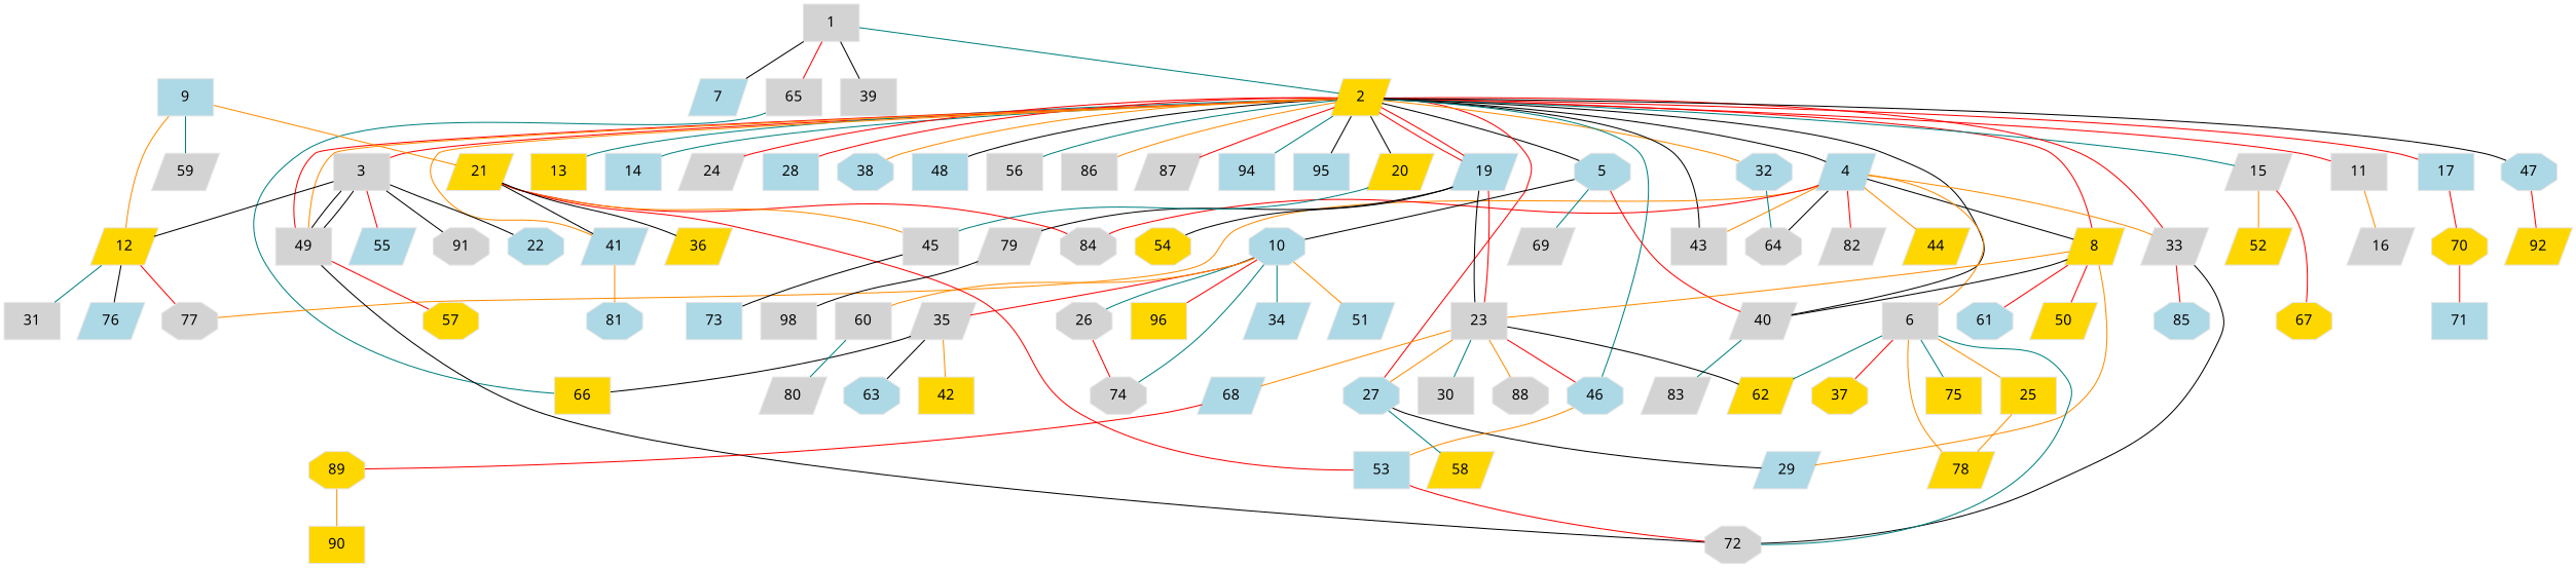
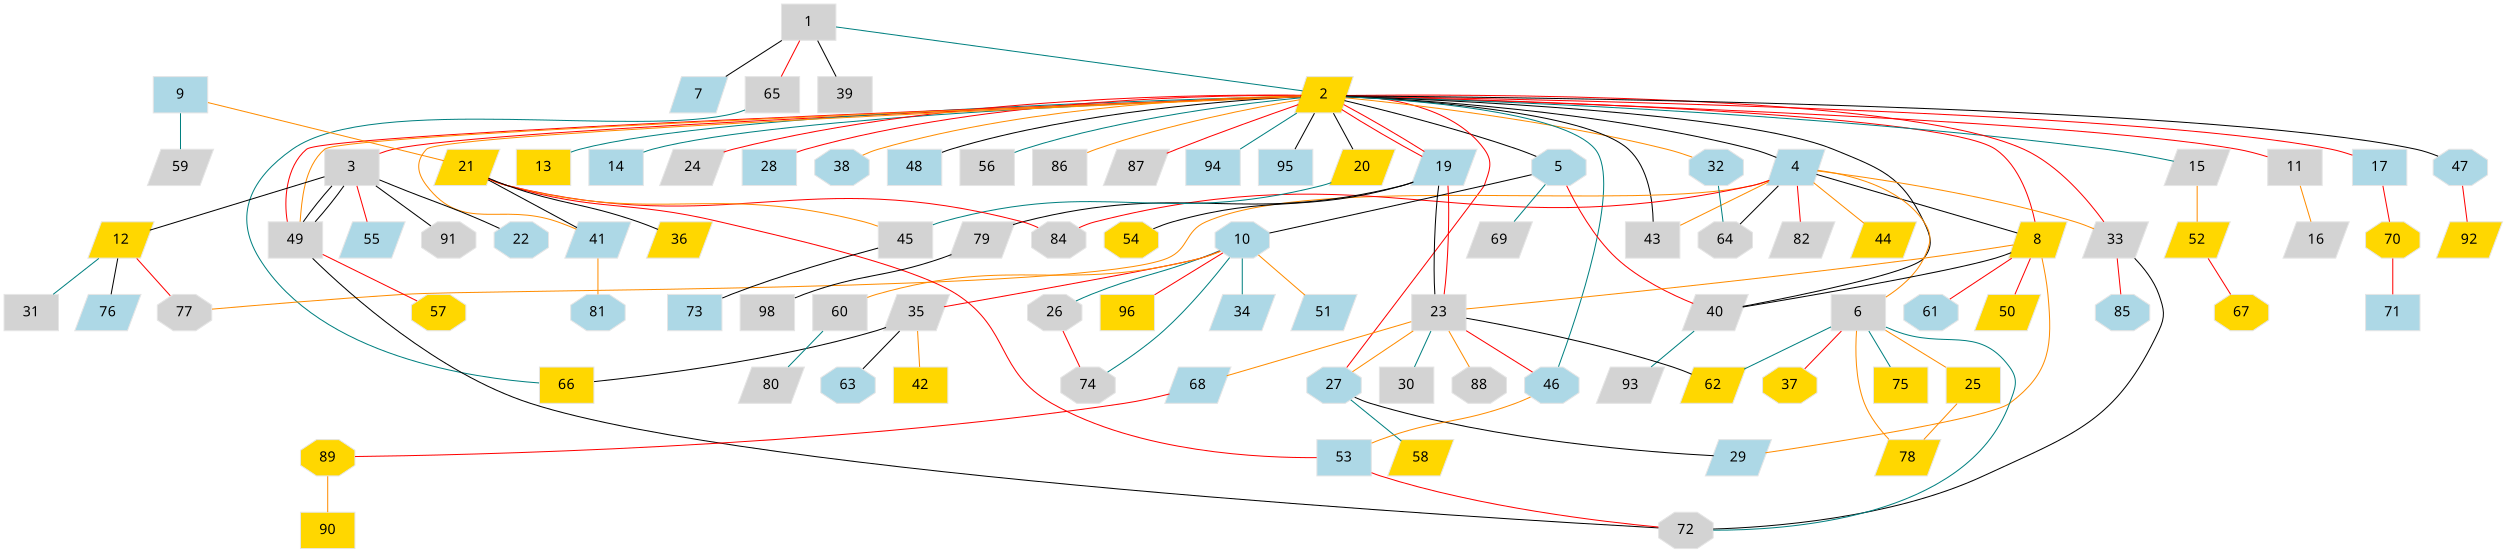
  graph {
    fontname="Noto Sans"
    node [color=gray90 fillcolor=lightgrey fontname="Noto Sans" shape=parallelogram style=filled]
    edge [color=red fontname="Noto Sans"]
    1 [shape=box]
    2 [fillcolor=gold]
    7 [fillcolor=lightblue]
    39 [shape=box]
    65 [shape=box]
    3 [shape=box]
    4 [fillcolor=lightblue]
    5 [fillcolor=lightblue shape=octagon]
    8 [fillcolor=gold]
    11 [shape=box]
    13 [fillcolor=gold shape=box]
    14 [fillcolor=lightblue shape=box]
    15
    17 [fillcolor=lightblue shape=box]
    19 [fillcolor=lightblue]
    20 [fillcolor=gold]
    24
    27 [fillcolor=lightblue shape=octagon]
    28 [fillcolor=lightblue shape=box]
    32 [fillcolor=lightblue shape=octagon]
    33
    38 [fillcolor=lightblue shape=octagon]
    40
    41 [fillcolor=lightblue]
    43 [shape=box]
    46 [fillcolor=lightblue shape=octagon]
    47 [fillcolor=lightblue shape=octagon]
    48 [fillcolor=lightblue shape=box]
    49 [shape=box]
    56 [shape=box]
    86 [shape=box]
    87
    94 [fillcolor=lightblue shape=box]
    95 [fillcolor=lightblue shape=box]
    66 [fillcolor=gold shape=box]
    12 [fillcolor=gold]
    22 [fillcolor=lightblue shape=octagon]
    55 [fillcolor=lightblue]
    91 [shape=octagon]
    6 [shape=box]
    44 [fillcolor=gold]
    64 [shape=octagon]
    77 [shape=octagon]
    82
    84 [shape=octagon]
    10 [fillcolor=lightblue shape=octagon]
    69
    23 [shape=box]
    29 [fillcolor=lightblue]
    50 [fillcolor=gold]
    61 [fillcolor=lightblue shape=octagon]
    9 [fillcolor=lightblue shape=box]
    21 [fillcolor=gold]
    59
    16
    52 [fillcolor=gold]
    67 [fillcolor=gold shape=octagon]
    70 [fillcolor=gold shape=octagon]
    54 [fillcolor=gold shape=octagon]
    79
    45 [shape=box]
    58 [fillcolor=gold]
    72 [shape=octagon]
    85 [fillcolor=lightblue shape=octagon]
-   83
+   83 [label=93]
    81 [fillcolor=lightblue shape=octagon]
    53 [fillcolor=lightblue shape=box]
    92 [fillcolor=gold]
    57 [fillcolor=gold shape=octagon]
    31 [shape=box]
    76 [fillcolor=lightblue]
    25 [fillcolor=gold shape=box]
    37 [fillcolor=gold shape=octagon]
    62 [fillcolor=gold]
    75 [fillcolor=gold shape=box]
    78 [fillcolor=gold]
    26 [shape=octagon]
    34 [fillcolor=lightblue]
    35
    51 [fillcolor=lightblue]
    60 [shape=box]
    74 [shape=octagon]
    96 [fillcolor=gold shape=box]
    30 [shape=box]
    68 [fillcolor=lightblue]
    88 [shape=octagon]
    36 [fillcolor=gold]
    42 [fillcolor=gold shape=box]
    63 [fillcolor=lightblue shape=octagon]
    80
    71 [fillcolor=lightblue shape=box]
    n92 [label=98 shape=box]
    73 [fillcolor=lightblue shape=box]
    89 [fillcolor=gold shape=octagon]
    90 [fillcolor=gold shape=box]
    1 -- 2 [color=teal]
    1 -- 7 [color=black]
    1 -- 39 [color=black]
    1 -- 65
    2 -- 3
    2 -- 4 [color=black]
    2 -- 5 [color=black]
    2 -- 8
    2 -- 11
    2 -- 13 [color=teal]
    2 -- 14 [color=teal]
    2 -- 15 [color=teal]
    2 -- 17
    2 -- 19
    2 -- 19
    2 -- 20 [color=black]
    2 -- 24
    2 -- 27
    2 -- 28
    2 -- 32 [color=darkorange]
    2 -- 33
    2 -- 38 [color=darkorange]
    2 -- 40 [color=black]
    2 -- 41 [color=darkorange]
    2 -- 43 [color=black]
    2 -- 46 [color=teal]
    2 -- 47 [color=black]
    2 -- 48 [color=black]
    2 -- 49
    2 -- 49 [color=darkorange]
    2 -- 56 [color=teal]
    2 -- 86 [color=darkorange]
    2 -- 87
    2 -- 94 [color=teal]
    2 -- 95 [color=black]
    65 -- 66 [color=teal]
    3 -- 49 [color=black]
    3 -- 49 [color=black]
    3 -- 12 [color=black]
    3 -- 22 [color=black]
    3 -- 55
    3 -- 91 [color=black]
    4 -- 8 [color=black]
    4 -- 33 [color=darkorange]
    4 -- 43 [color=darkorange]
    4 -- 6 [color=darkorange]
    4 -- 44 [color=darkorange]
    4 -- 64 [color=black]
    4 -- 77 [color=darkorange]
    4 -- 82
    4 -- 84
    5 -- 40
    5 -- 10 [color=black]
    5 -- 69 [color=teal]
    8 -- 40 [color=black]
    8 -- 23 [color=darkorange]
    8 -- 29 [color=darkorange]
    8 -- 50
    8 -- 61
    11 -- 16 [color=darkorange]
    15 -- 52 [color=darkorange]
-   15 -- 67
+   52 -- 67
    17 -- 70
    19 -- 23 [color=black]
    19 -- 23
    19 -- 54 [color=black]
    19 -- 79 [color=black]
    20 -- 45 [color=teal]
    27 -- 29 [color=black]
    27 -- 58 [color=teal]
    32 -- 64 [color=teal]
    33 -- 72 [color=black]
    33 -- 85
    40 -- 83 [color=teal]
    41 -- 81 [color=darkorange]
    46 -- 53 [color=darkorange]
    47 -- 92
    49 -- 72 [color=black]
    49 -- 57
    12 -- 77
    12 -- 31 [color=teal]
    12 -- 76 [color=black]
    6 -- 72 [color=teal]
    6 -- 25 [color=darkorange]
    6 -- 37
    6 -- 62 [color=teal]
    6 -- 75 [color=teal]
    6 -- 78 [color=darkorange]
    10 -- 26 [color=teal]
    10 -- 34 [color=teal]
    10 -- 35
    10 -- 51 [color=darkorange]
    10 -- 60 [color=darkorange]
    10 -- 74 [color=teal]
    10 -- 96
    23 -- 27 [color=darkorange]
    23 -- 46
    23 -- 62 [color=black]
    23 -- 30 [color=teal]
    23 -- 68 [color=darkorange]
    23 -- 88 [color=darkorange]
-   9 -- 12 [color=darkorange]
    9 -- 21 [color=darkorange]
    9 -- 59 [color=teal]
    21 -- 41 [color=black]
    21 -- 84
    21 -- 45 [color=darkorange]
    21 -- 53
    21 -- 36 [color=black]
    70 -- 71
    79 -- n92 [color=black]
    45 -- 73 [color=black]
    53 -- 72
    25 -- 78 [color=darkorange]
    26 -- 74
    35 -- 66 [color=black]
    35 -- 42 [color=darkorange]
    35 -- 63 [color=black]
    60 -- 80 [color=teal]
    68 -- 89
    89 -- 90 [color=darkorange]
  }
